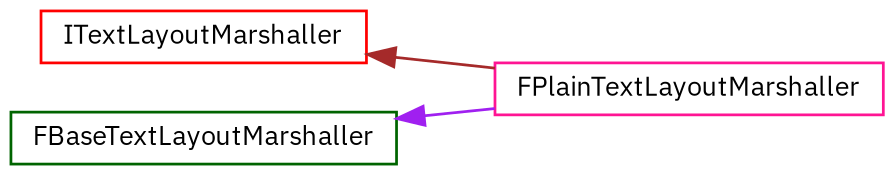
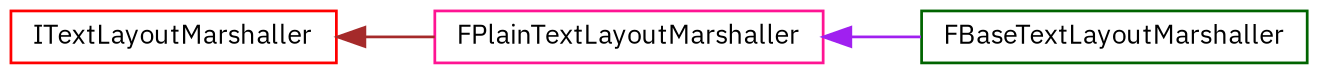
  digraph {
    fontname="IBM Plex Sans"
    rankdir=LR
    node [fillcolor=white fontname="IBM Plex Sans" fontsize=10 shape=box style=filled]
    edge [dir=back fontname="IBM Plex Sans" fontsize=10 labelfontname=Helvetica labelfontsize=10 style=solid]
    n1 [color=red height=0.2 label=ITextLayoutMarshaller width=0.4]
    n2 [color=deeppink height=0.2 label=FPlainTextLayoutMarshaller width=0.4]
    n3 [color=darkgreen height=0.2 label=FBaseTextLayoutMarshaller width=0.4]
    n1 -> n2 [color=brown]
-   n3 -> n2 [color=purple]
+   n2 -> n3 [color=purple]
  }
